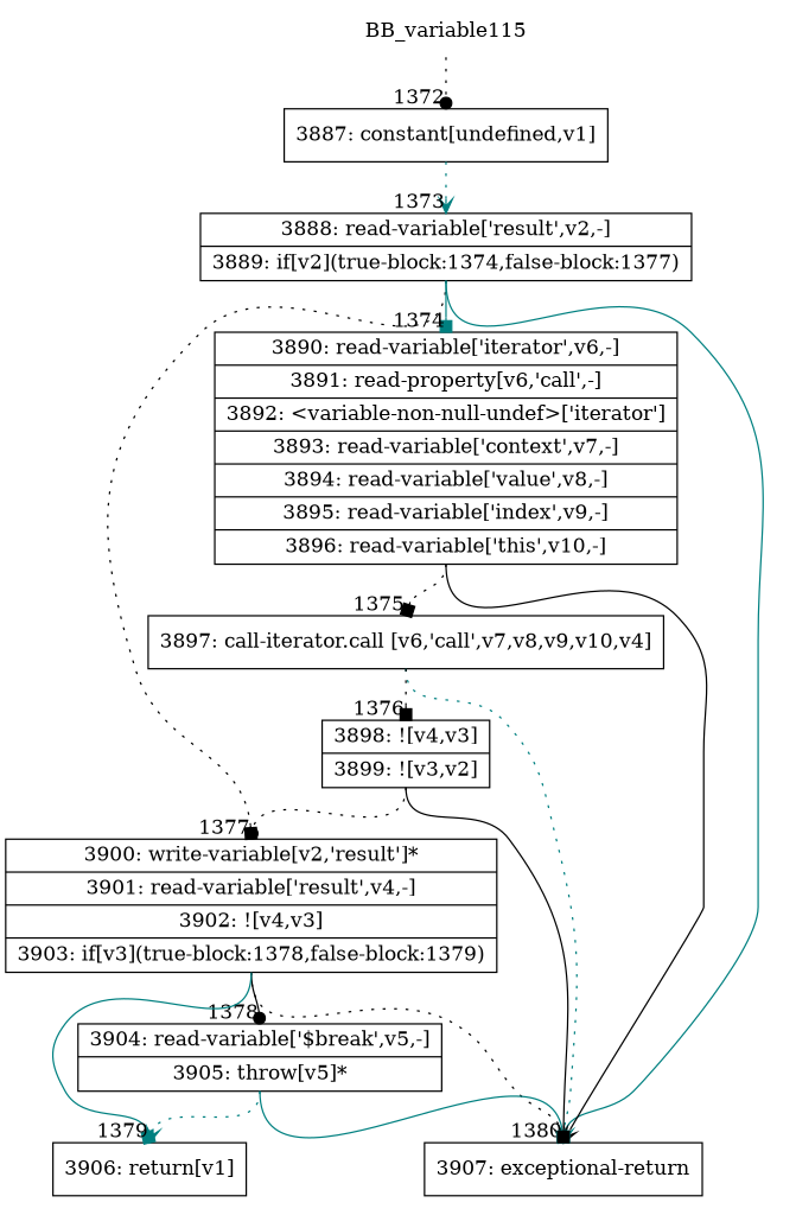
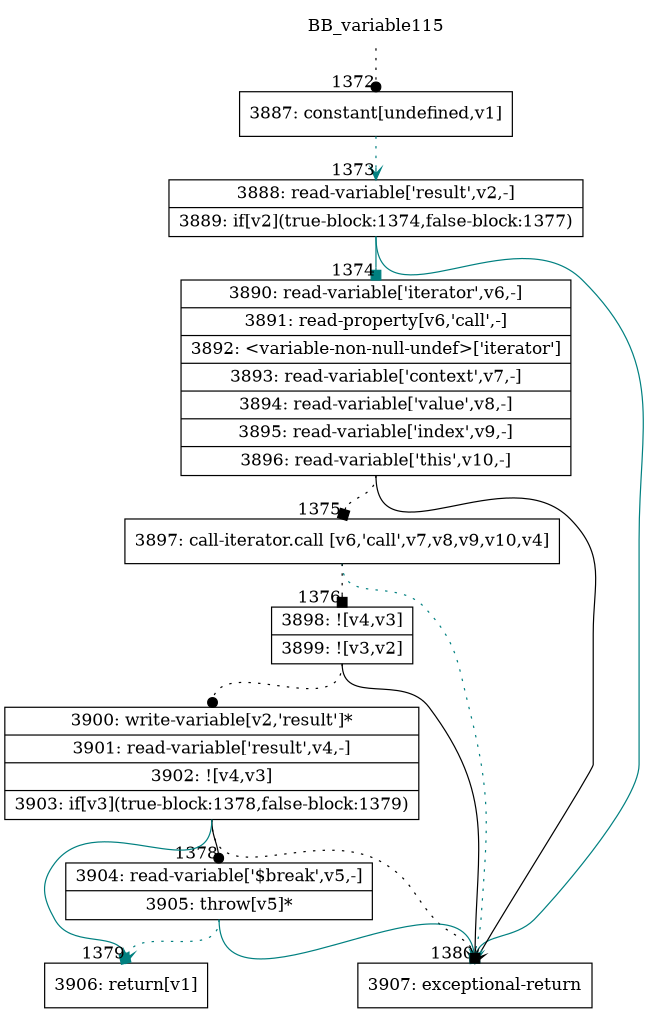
  digraph {
    rankdir=TD
    node [shape=record]
    edge [arrowhead=box color=black headport=n style=dotted tailport=s]
    n1 [label=BB_variable115 shape=none]
    n2 [label="{3887: constant[undefined,v1]}"]
    n3 [label="{3888: read-variable['result',v2,-]|3889: if[v2](true-block:1374,false-block:1377)}"]
    n4 [label="{3900: write-variable[v2,'result']*|3901: read-variable['result',v4,-]|3902: ![v4,v3]|3903: if[v3](true-block:1378,false-block:1379)}"]
    n5 [label="{3890: read-variable['iterator',v6,-]|3891: read-property[v6,'call',-]|3892: \<variable-non-null-undef\>['iterator']|3893: read-variable['context',v7,-]|3894: read-variable['value',v8,-]|3895: read-variable['index',v9,-]|3896: read-variable['this',v10,-]}"]
    n6 [label="{3907: exceptional-return}"]
    n7 [label="{3904: read-variable['$break',v5,-]|3905: throw[v5]*}"]
    n8 [label="{3906: return[v1]}"]
    n9 [label="{3897: call-iterator.call [v6,'call',v7,v8,v9,v10,v4]}"]
    n10 [label="{3898: ![v4,v3]|3899: ![v3,v2]}"]
    n1 -> n2 [arrowhead=dot headlabel="    1372"]
    n2 -> n3 [arrowhead=vee color=teal headlabel="      1373"]
-   n3 -> n4 [headlabel="      1377"]
    n3 -> n5 [color=teal headlabel="      1374" style=solid]
    n3 -> n6 [arrowhead=vee color=teal headlabel="      1380" style=solid]
    n4 -> n6 [arrowhead=vee]
    n4 -> n7 [arrowhead=dot headlabel="      1378" style=solid]
    n4 -> n8 [color=teal headlabel="      1379" style=solid]
    n5 -> n6 [arrowhead=vee style=solid]
    n5 -> n9 [headlabel="      1375"]
    n7 -> n6 [color=teal style=solid]
    n7 -> n8 [arrowhead=vee color=teal]
-   n9 -> n6 [color=teal]
+   n9 -> n6 [arrowhead=vee color=teal]
    n9 -> n10 [headlabel="      1376"]
    n10 -> n4 [arrowhead=dot]
    n10 -> n6 [style=solid]
  }
